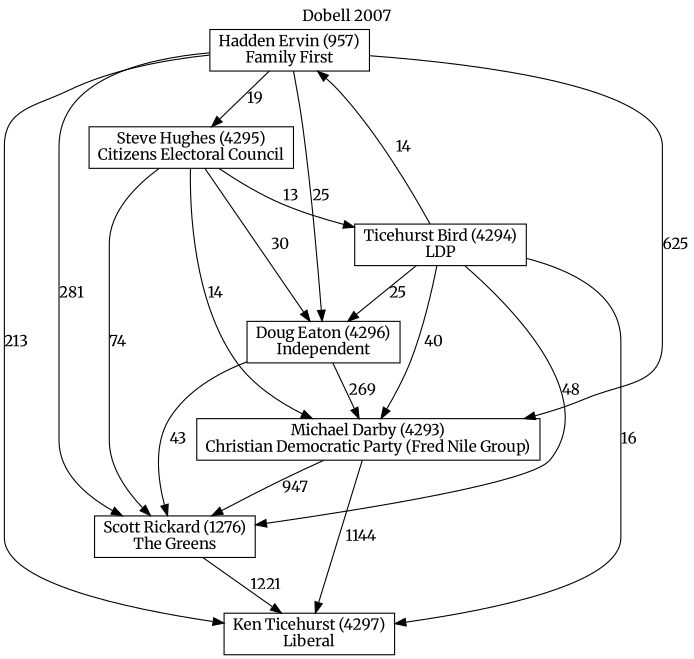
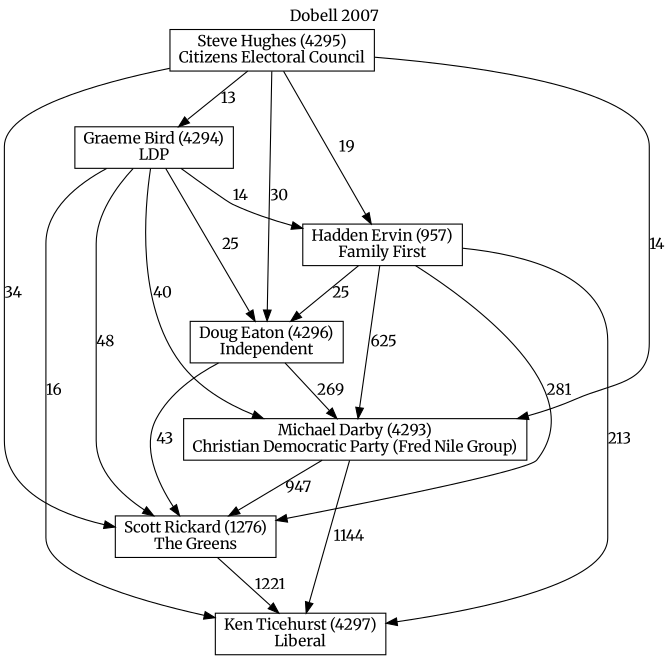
  digraph {
    fontname=Merriweather
    label="Dobell 2007"
    labelloc=t
    mclimit=10
    node [fontname=Merriweather shape=box]
    edge [fontname=Merriweather]
    n1 [label="Ken Ticehurst (4297)\nLiberal"]
    n2 [label="Scott Rickard (1276)\nThe Greens"]
    n3 [label="Michael Darby (4293)\nChristian Democratic Party (Fred Nile Group)"]
    n4 [label="Doug Eaton (4296)\nIndependent"]
    n5 [label="Hadden Ervin (957)\nFamily First"]
-   n6 [label="Ticehurst Bird (4294)\nLDP"]
+   n6 [label="Graeme Bird (4294)\nLDP"]
    n7 [label="Steve Hughes (4295)\nCitizens Electoral Council"]
    n2 -> n1 [label=1221]
    n3 -> n1 [label=1144]
    n3 -> n2 [label=947]
    n4 -> n2 [label=43]
    n4 -> n3 [label=269]
    n5 -> n1 [label=213]
    n5 -> n2 [label=281]
    n5 -> n3 [label=625]
    n5 -> n4 [label=25]
    n6 -> n1 [label=16]
    n6 -> n2 [label=48]
    n6 -> n3 [label=40]
    n6 -> n4 [label=25]
    n6 -> n5 [label=14]
-   n7 -> n2 [label=74]
+   n7 -> n2 [label=34]
    n7 -> n3 [label=14]
    n7 -> n4 [label=30]
-   n5 -> n7 [label=19]
+   n7 -> n5 [label=19]
    n7 -> n6 [label=13]
  }
